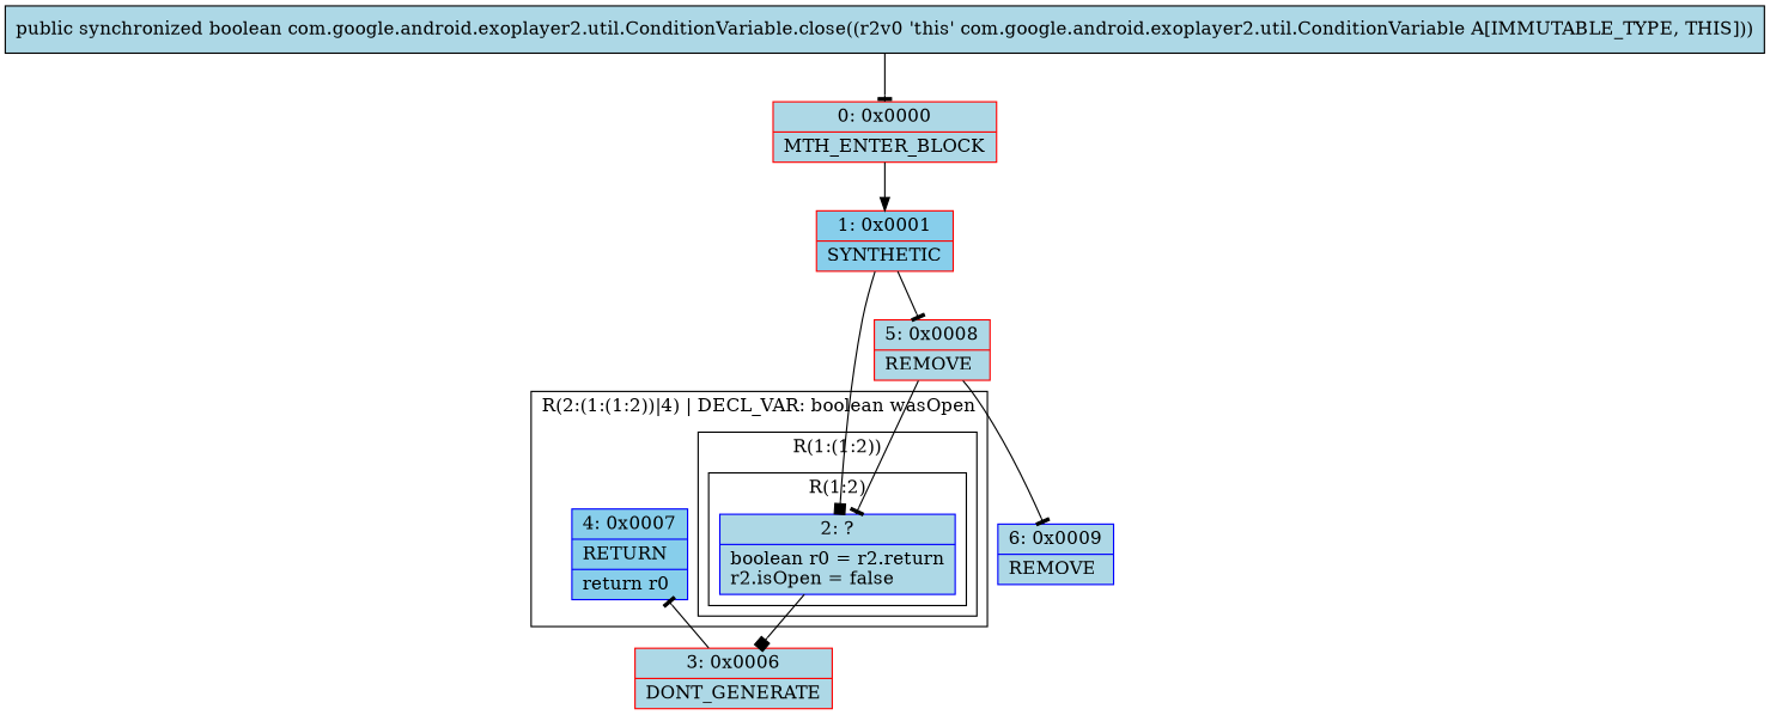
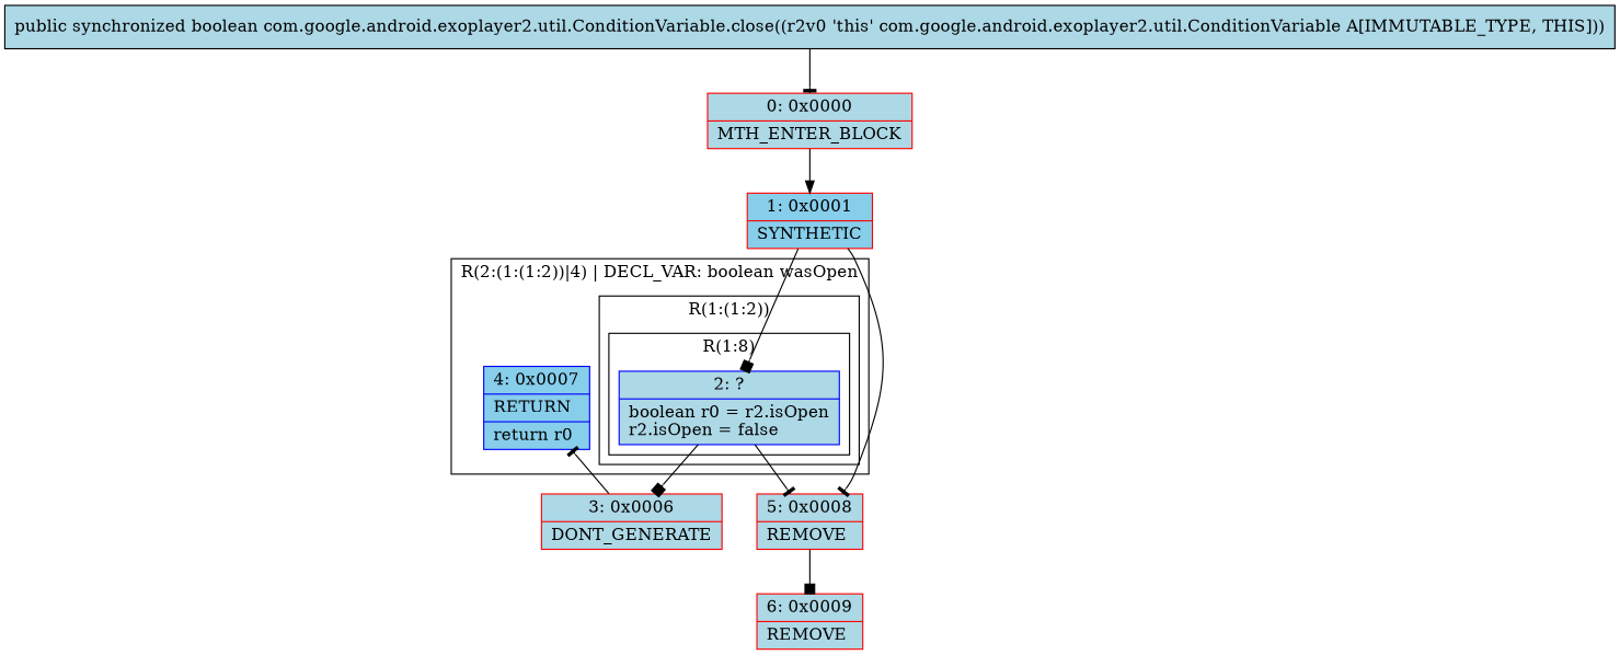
  digraph {
    node [color=red fillcolor=lightblue shape=record style=filled]
    edge [arrowhead=tee]
-   n1 [color=blue label="{2\:\ ?|boolean r0 = r2.return\lr2.isOpen = false\l}"]
+   n1 [color=blue label="{2\:\ ?|boolean r0 = r2.isOpen\lr2.isOpen = false\l}"]
    n2 [color=blue fillcolor=skyblue label="{4\:\ 0x0007|RETURN\l|return r0\l}"]
    n3 [label="{3\:\ 0x0006|DONT_GENERATE\l}"]
    n4 [label="{5\:\ 0x0008|REMOVE\l}"]
-   n5 [color=blue label="{6\:\ 0x0009|REMOVE\l}"]
+   n5 [label="{6\:\ 0x0009|REMOVE\l}"]
    n6 [label="{0\:\ 0x0000|MTH_ENTER_BLOCK\l}"]
    n7 [fillcolor=skyblue label="{1\:\ 0x0001|SYNTHETIC\l}"]
    n8 [label="{public synchronized boolean com.google.android.exoplayer2.util.ConditionVariable.close((r2v0 'this' com.google.android.exoplayer2.util.ConditionVariable A[IMMUTABLE_TYPE, THIS])) }" color=""]
    subgraph cluster_1 {
      label="R(2:(1:(1:2))|4) | DECL_VAR: boolean wasOpen\l"
      n2
      subgraph cluster_2 {
        label="R(1:(1:2))"
        subgraph cluster_3 {
-         label="R(1:2)"
+         label="R(1:8)"
          n1
        }
      }
    }
    n1 -> n3 [arrowhead=box]
-   n4 -> n1
+   n1 -> n4
    n3 -> n2
-   n4 -> n5
+   n4 -> n5 [arrowhead=box]
    n6 -> n7 [arrowhead=normal]
    n7 -> n1 [arrowhead=box]
    n7 -> n4
    n8 -> n6
  }
